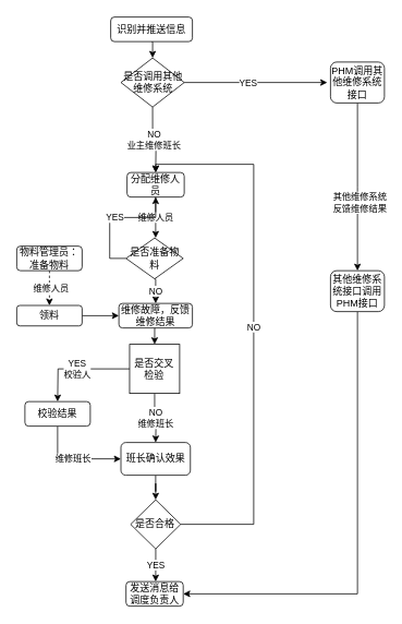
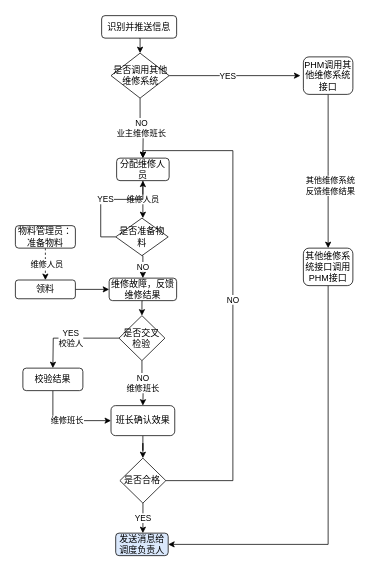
  <mxCell id="0" />
  <mxCell id="1" parent="0" />
  <mxCell id="2" value="维修人员" style="edgeStyle=orthogonalEdgeStyle;rounded=0;orthogonalLoop=1;jettySize=auto;html=1;exitX=0.5;exitY=1;exitDx=0;exitDy=0;" edge="1" parent="1" source="3"><mxGeometry relative="1" as="geometry"><mxPoint x="190" y="290" as="targetPoint" /></mxGeometry></mxCell>
  <mxCell id="3" value="分配维修人员" style="rounded=1;whiteSpace=wrap;html=1;" vertex="1" parent="1"><mxGeometry x="155" y="210" width="70" height="30" as="geometry" /></mxCell>
  <mxCell id="4" style="edgeStyle=orthogonalEdgeStyle;rounded=0;orthogonalLoop=1;jettySize=auto;html=1;exitX=0.5;exitY=1;exitDx=0;exitDy=0;" edge="1" parent="1"><mxGeometry relative="1" as="geometry"><mxPoint x="310" y="360" as="sourcePoint" /><mxPoint x="310" y="360" as="targetPoint" /></mxGeometry></mxCell>
  <mxCell id="5" style="edgeStyle=orthogonalEdgeStyle;rounded=0;orthogonalLoop=1;jettySize=auto;html=1;exitX=0.5;exitY=1;exitDx=0;exitDy=0;entryX=0.5;entryY=0;entryDx=0;entryDy=0;" edge="1" parent="1" source="6" target="31"><mxGeometry relative="1" as="geometry" /></mxCell>
  <mxCell id="6" value="&lt;span&gt;识别并推送信息&lt;/span&gt;" style="rounded=1;whiteSpace=wrap;html=1;" vertex="1" parent="1"><mxGeometry x="135" y="20" width="100" height="30" as="geometry" /></mxCell>
  <mxCell id="7" value="NO&lt;br&gt;维修班长" style="edgeStyle=orthogonalEdgeStyle;rounded=0;orthogonalLoop=1;jettySize=auto;html=1;exitX=0.5;exitY=1;exitDx=0;exitDy=0;" edge="1" parent="1" source="20"><mxGeometry x="0.008" relative="1" as="geometry"><mxPoint x="198.76" y="475" as="sourcePoint" /><mxPoint x="190" y="540" as="targetPoint" /><mxPoint as="offset" /></mxGeometry></mxCell>
  <mxCell id="8" style="edgeStyle=orthogonalEdgeStyle;rounded=0;orthogonalLoop=1;jettySize=auto;html=1;exitX=0.5;exitY=1;exitDx=0;exitDy=0;entryX=0.5;entryY=0;entryDx=0;entryDy=0;" edge="1" parent="1" source="9" target="20"><mxGeometry relative="1" as="geometry" /></mxCell>
  <mxCell id="9" value="维修故障，反馈维修结果" style="rounded=1;whiteSpace=wrap;html=1;" vertex="1" parent="1"><mxGeometry x="145" y="370" width="90" height="30" as="geometry" /></mxCell>
  <mxCell id="10" value="NO" style="edgeStyle=orthogonalEdgeStyle;rounded=0;orthogonalLoop=1;jettySize=auto;html=1;entryX=0.5;entryY=0;entryDx=0;entryDy=0;exitX=1;exitY=0.5;exitDx=0;exitDy=0;" edge="1" parent="1" source="26" target="3"><mxGeometry relative="1" as="geometry"><mxPoint x="190" y="200" as="targetPoint" /><mxPoint x="221.25" y="560" as="sourcePoint" /><Array as="points"><mxPoint x="310" y="640" /><mxPoint x="310" y="200" /><mxPoint x="190" y="200" /></Array></mxGeometry></mxCell>
  <mxCell id="11" value="NO" style="edgeStyle=orthogonalEdgeStyle;rounded=0;orthogonalLoop=1;jettySize=auto;html=1;exitX=0.5;exitY=1;exitDx=0;exitDy=0;entryX=0.5;entryY=0;entryDx=0;entryDy=0;" edge="1" parent="1" source="13" target="9"><mxGeometry relative="1" as="geometry" /></mxCell>
  <mxCell id="12" value="YES" style="edgeStyle=orthogonalEdgeStyle;rounded=0;orthogonalLoop=1;jettySize=auto;html=1;exitX=0;exitY=0.5;exitDx=0;exitDy=0;" edge="1" parent="1" source="13" target="3"><mxGeometry relative="1" as="geometry"><mxPoint x="50" y="320" as="targetPoint" /></mxGeometry></mxCell>
  <mxCell id="13" value="是否准备物料" style="rhombus;whiteSpace=wrap;html=1;" vertex="1" parent="1"><mxGeometry x="153.75" y="290" width="70" height="50" as="geometry" /></mxCell>
  <mxCell id="14" style="edgeStyle=orthogonalEdgeStyle;rounded=0;orthogonalLoop=1;jettySize=auto;html=1;exitX=0.5;exitY=1;exitDx=0;exitDy=0;dashed=1;" edge="1" parent="1" source="16" target="18"><mxGeometry relative="1" as="geometry"><mxPoint x="60" y="400" as="targetPoint" /></mxGeometry></mxCell>
  <mxCell id="15" value="维修人员" style="edgeLabel;html=1;align=center;verticalAlign=middle;resizable=0;points=[];" vertex="1" connectable="0" parent="14"><mxGeometry x="-0.431" y="1" relative="1" as="geometry"><mxPoint y="8" as="offset" /></mxGeometry></mxCell>
  <mxCell id="16" value="物料管理员：准备物料" style="rounded=1;whiteSpace=wrap;html=1;" vertex="1" parent="1"><mxGeometry x="20" y="300" width="80" height="30" as="geometry" /></mxCell>
  <mxCell id="17" style="edgeStyle=orthogonalEdgeStyle;rounded=0;orthogonalLoop=1;jettySize=auto;html=1;entryX=0;entryY=0.5;entryDx=0;entryDy=0;" edge="1" parent="1" source="18" target="9"><mxGeometry relative="1" as="geometry" /></mxCell>
  <mxCell id="18" value="领料" style="rounded=1;whiteSpace=wrap;html=1;" vertex="1" parent="1"><mxGeometry x="20" y="372.5" width="80" height="25" as="geometry" /></mxCell>
  <mxCell id="19" value="YES&lt;br&gt;校验人" style="edgeStyle=orthogonalEdgeStyle;rounded=0;orthogonalLoop=1;jettySize=auto;html=1;exitX=0;exitY=0.5;exitDx=0;exitDy=0;" edge="1" parent="1" source="20"><mxGeometry relative="1" as="geometry"><mxPoint x="70" y="490" as="targetPoint" /></mxGeometry></mxCell>
- <mxCell id="20" value="是否交叉检验" style="whiteSpace=wrap;html=1;rounded=0;" vertex="1" parent="1"><mxGeometry x="158.13" y="420" width="61.25" height="60" as="geometry" /></mxCell>
+ <mxCell id="20" value="是否交叉检验" style="rhombus;whiteSpace=wrap;html=1;" vertex="1" parent="1"><mxGeometry x="158.13" y="420" width="61.25" height="60" as="geometry" /></mxCell>
  <mxCell id="21" value="维修班长" style="edgeStyle=orthogonalEdgeStyle;rounded=0;orthogonalLoop=1;jettySize=auto;html=1;entryX=0;entryY=0.5;entryDx=0;entryDy=0;" edge="1" parent="1" source="22" target="24"><mxGeometry relative="1" as="geometry"><Array as="points"><mxPoint x="70" y="560" /></Array></mxGeometry></mxCell>
  <mxCell id="22" value="校验结果" style="rounded=1;whiteSpace=wrap;html=1;" vertex="1" parent="1"><mxGeometry x="30" y="490" width="80" height="30" as="geometry" /></mxCell>
  <mxCell id="23" style="edgeStyle=orthogonalEdgeStyle;rounded=0;orthogonalLoop=1;jettySize=auto;html=1;entryX=0.5;entryY=0;entryDx=0;entryDy=0;" edge="1" parent="1" source="24" target="26"><mxGeometry relative="1" as="geometry" /></mxCell>
  <mxCell id="24" value="班长确认效果" style="rounded=1;whiteSpace=wrap;html=1;" vertex="1" parent="1"><mxGeometry x="147.5" y="540" width="85" height="40" as="geometry" /></mxCell>
  <mxCell id="25" value="YES" style="edgeStyle=orthogonalEdgeStyle;rounded=0;orthogonalLoop=1;jettySize=auto;html=1;" edge="1" parent="1" source="26"><mxGeometry relative="1" as="geometry"><mxPoint x="189.995" y="710" as="targetPoint" /></mxGeometry></mxCell>
  <mxCell id="26" value="是否合格" style="rhombus;whiteSpace=wrap;html=1;" vertex="1" parent="1"><mxGeometry x="159.37" y="610" width="61.25" height="60" as="geometry" /></mxCell>
- <mxCell id="27" value="发送消息给调度负责人" style="rounded=1;whiteSpace=wrap;html=1;" vertex="1" parent="1"><mxGeometry x="153.76" y="710" width="70" height="30" as="geometry" /></mxCell>
+ <mxCell id="27" value="发送消息给调度负责人" style="rounded=1;whiteSpace=wrap;html=1;fillColor=#dae8fc;" vertex="1" parent="1"><mxGeometry x="153.76" y="710" width="70" height="30" as="geometry" /></mxCell>
  <mxCell id="28" value="NO&lt;br&gt;业主维修班长" style="edgeStyle=orthogonalEdgeStyle;rounded=0;orthogonalLoop=1;jettySize=auto;html=1;exitX=0.5;exitY=1;exitDx=0;exitDy=0;" edge="1" parent="1" source="31"><mxGeometry relative="1" as="geometry"><mxPoint x="190" y="210" as="targetPoint" /></mxGeometry></mxCell>
  <mxCell id="29" style="edgeStyle=orthogonalEdgeStyle;rounded=0;orthogonalLoop=1;jettySize=auto;html=1;" edge="1" parent="1" source="31"><mxGeometry relative="1" as="geometry"><mxPoint x="400" y="100" as="targetPoint" /></mxGeometry></mxCell>
  <mxCell id="30" value="YES" style="edgeLabel;html=1;align=center;verticalAlign=middle;resizable=0;points=[];" vertex="1" connectable="0" parent="29"><mxGeometry x="-0.118" relative="1" as="geometry"><mxPoint as="offset" /></mxGeometry></mxCell>
  <mxCell id="31" value="是否调用其他维修系统" style="rhombus;whiteSpace=wrap;html=1;" vertex="1" parent="1"><mxGeometry x="147.5" y="70" width="77.5" height="60" as="geometry" /></mxCell>
  <mxCell id="32" style="edgeStyle=orthogonalEdgeStyle;rounded=0;orthogonalLoop=1;jettySize=auto;html=1;exitX=0.5;exitY=1;exitDx=0;exitDy=0;" edge="1" parent="1" source="34"><mxGeometry relative="1" as="geometry"><mxPoint x="437" y="330" as="targetPoint" /></mxGeometry></mxCell>
  <mxCell id="33" value="其他维修系统&lt;br&gt;反馈维修结果" style="edgeLabel;html=1;align=center;verticalAlign=middle;resizable=0;points=[];" vertex="1" connectable="0" parent="32"><mxGeometry x="0.188" y="2" relative="1" as="geometry"><mxPoint as="offset" /></mxGeometry></mxCell>
  <mxCell id="34" value="PHM调用其他维修系统接口" style="rounded=1;whiteSpace=wrap;html=1;" vertex="1" parent="1"><mxGeometry x="404" y="75" width="66" height="50" as="geometry" /></mxCell>
  <mxCell id="35" style="edgeStyle=orthogonalEdgeStyle;rounded=0;orthogonalLoop=1;jettySize=auto;html=1;entryX=1;entryY=0.5;entryDx=0;entryDy=0;" edge="1" parent="1" source="36" target="27"><mxGeometry relative="1" as="geometry"><Array as="points"><mxPoint x="437" y="725" /></Array></mxGeometry></mxCell>
  <mxCell id="36" value="其他维修系统接口调用PHM接口" style="rounded=1;whiteSpace=wrap;html=1;" vertex="1" parent="1"><mxGeometry x="404" y="330" width="66" height="50" as="geometry" /></mxCell>
